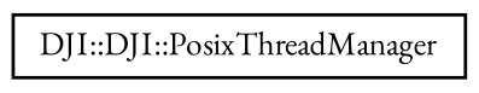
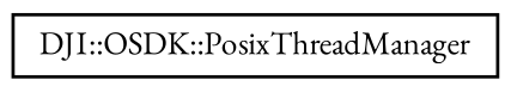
  digraph {
    rankdir=LR
    fontname="EB Garamond"
-   n1 [color=black fillcolor=white fontname="EB Garamond" fontsize=10 height=0.2 label="DJI::DJI::PosixThreadManager" shape=record style=filled width=0.4]
+   n1 [color=black fillcolor=white fontname="EB Garamond" fontsize=10 height=0.2 label="DJI::OSDK::PosixThreadManager" shape=record style=filled width=0.4]
  }
